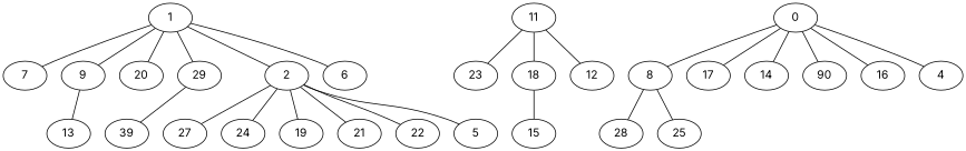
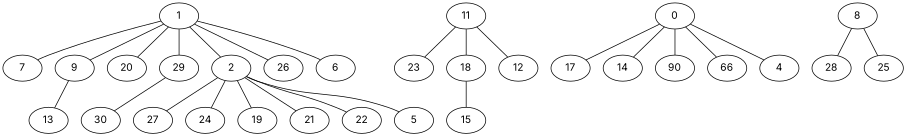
  strict graph {
    fontname=Inter
    node [fontname=Inter]
    edge [fontname=Inter]
    1
    7
    9
    20
    29
    2
+   26
    6
    13
    11
    23
    18
    12
    0
    8
    17
    14
    n18 [label=90]
-   16
+   16 [label=66]
    4
-   30 [label=39]
+   30
    27
    24
    19
    21
    22
    5
    15
    28
    25
    1 -- 7
    1 -- 9
    1 -- 20
    1 -- 29
    1 -- 2
+   1 -- 26
    1 -- 6
    9 -- 13
    29 -- 30
    2 -- 27
    2 -- 24
    2 -- 19
    2 -- 21
    2 -- 22
    2 -- 5
    11 -- 23
    11 -- 18
    11 -- 12
    18 -- 15
-   0 -- 8
    0 -- 17
    0 -- 14
    0 -- n18
    0 -- 16
    0 -- 4
    8 -- 28
    8 -- 25
  }
